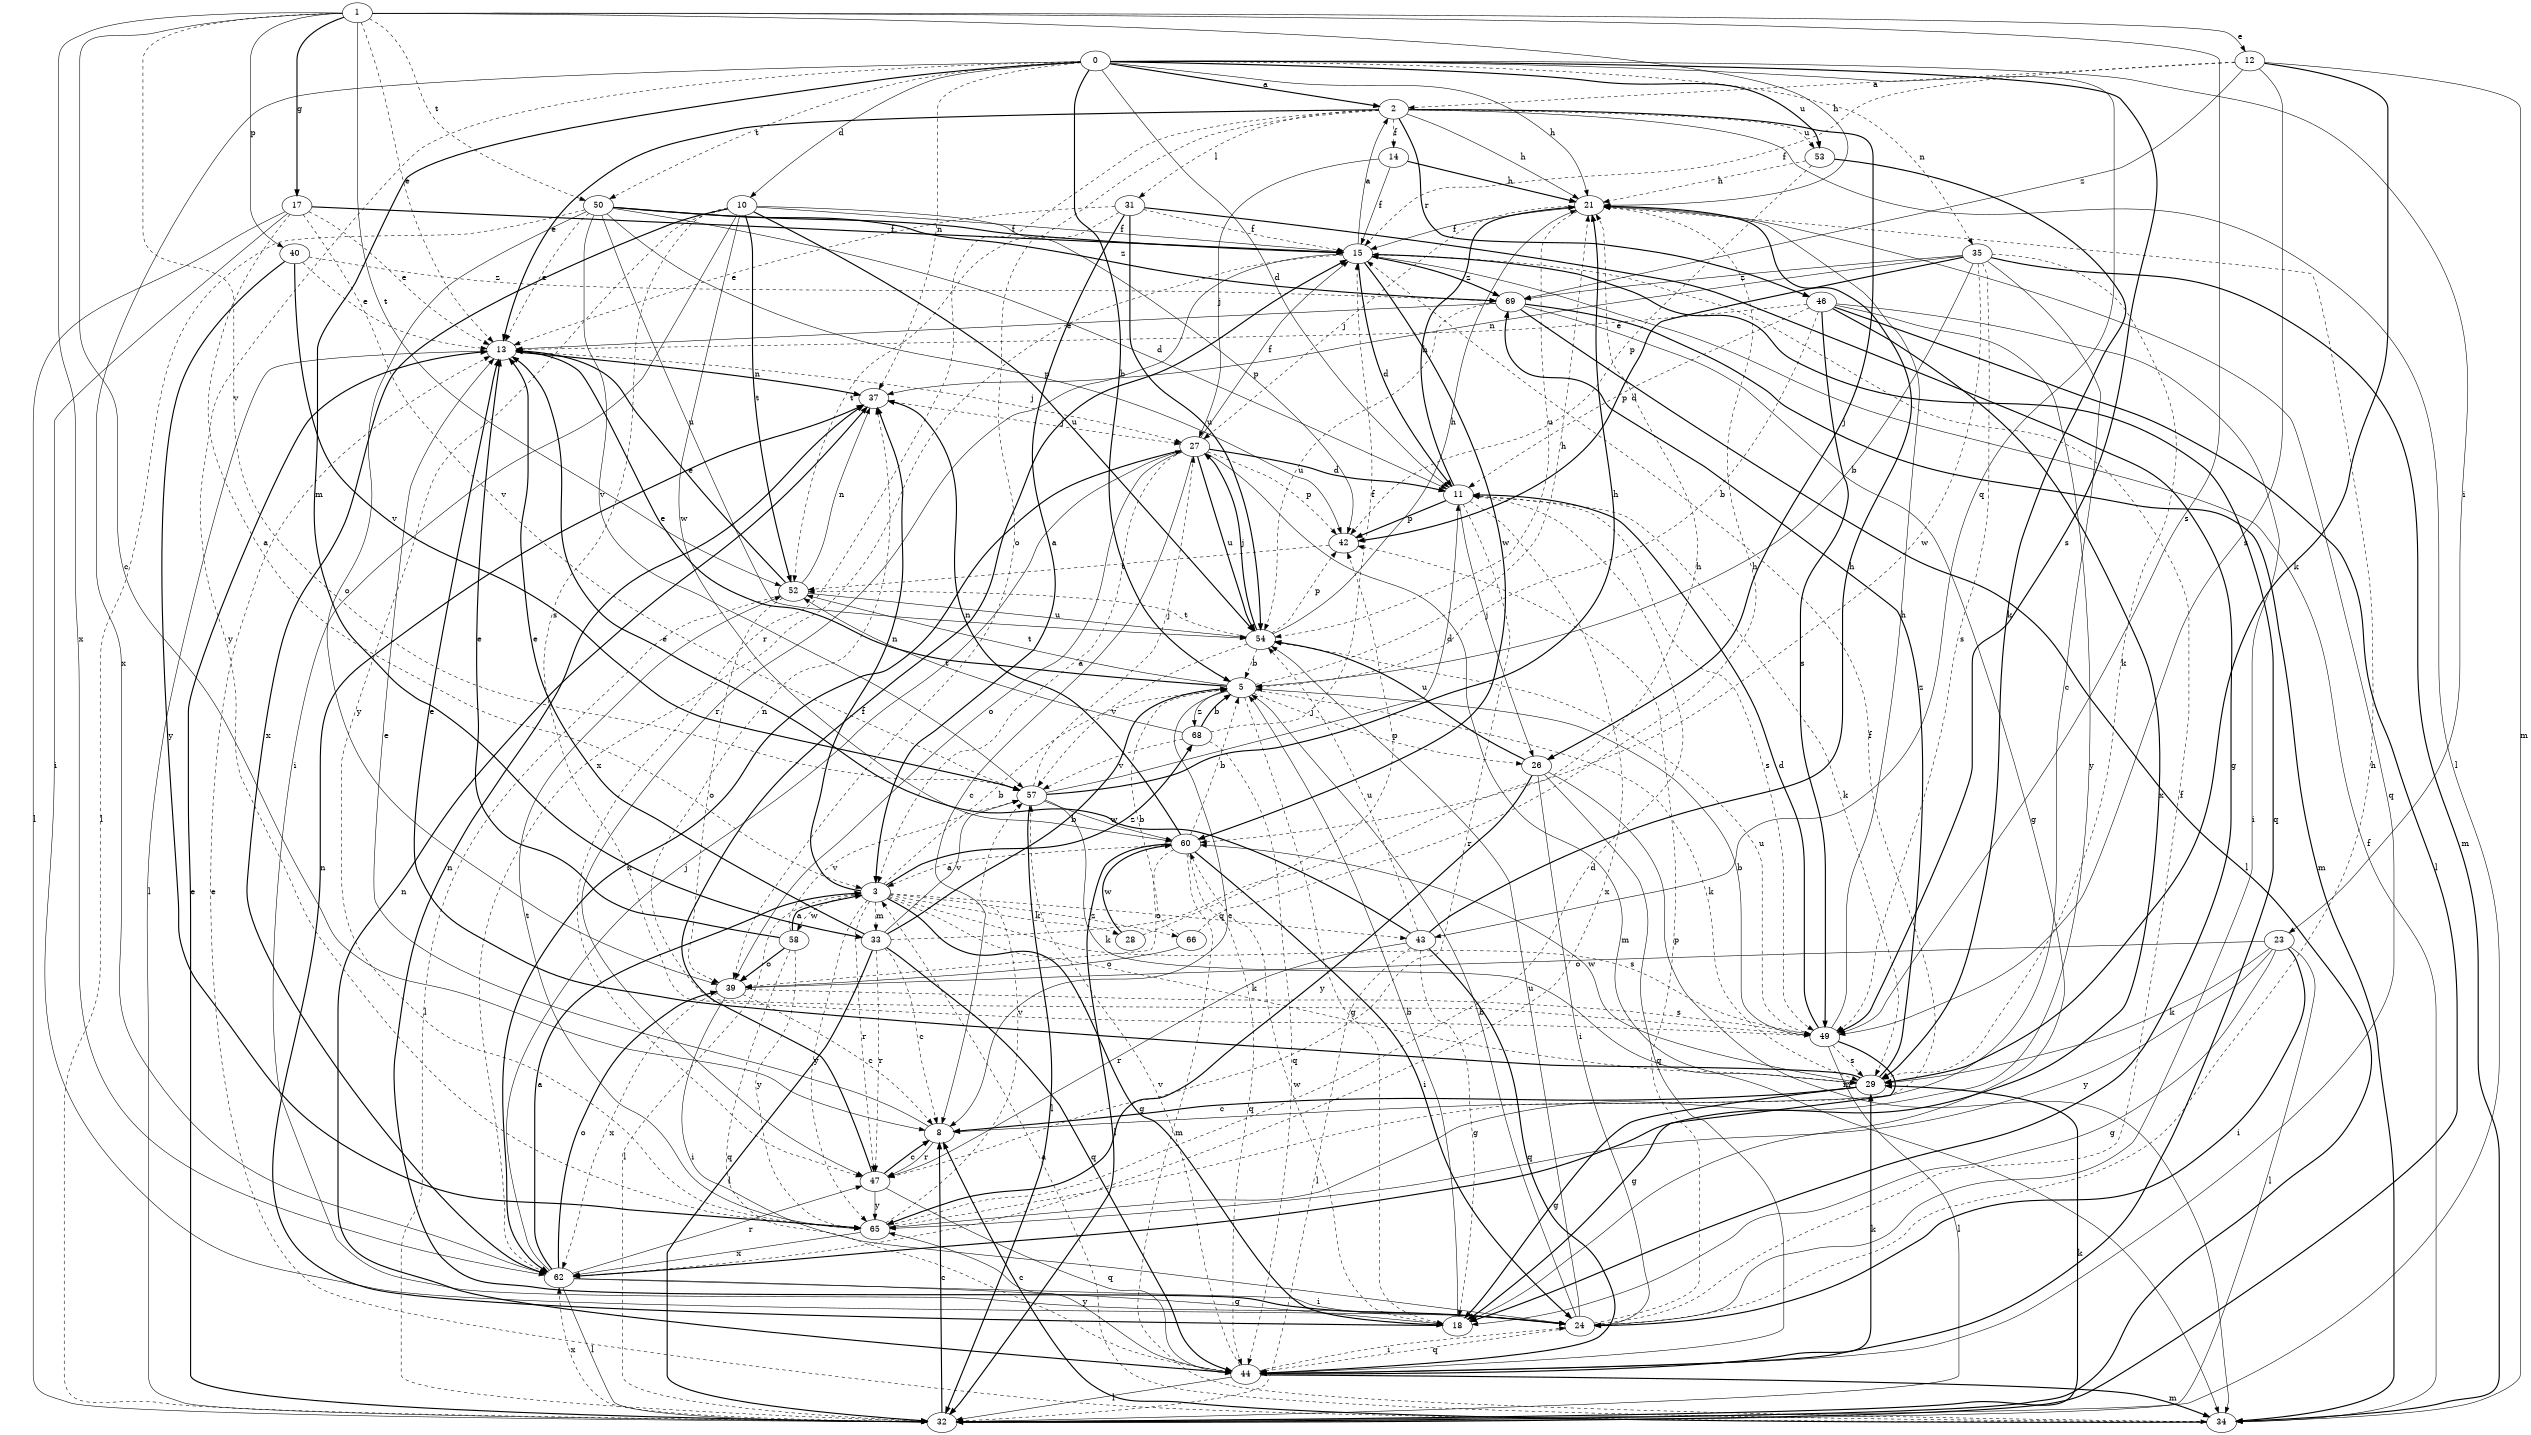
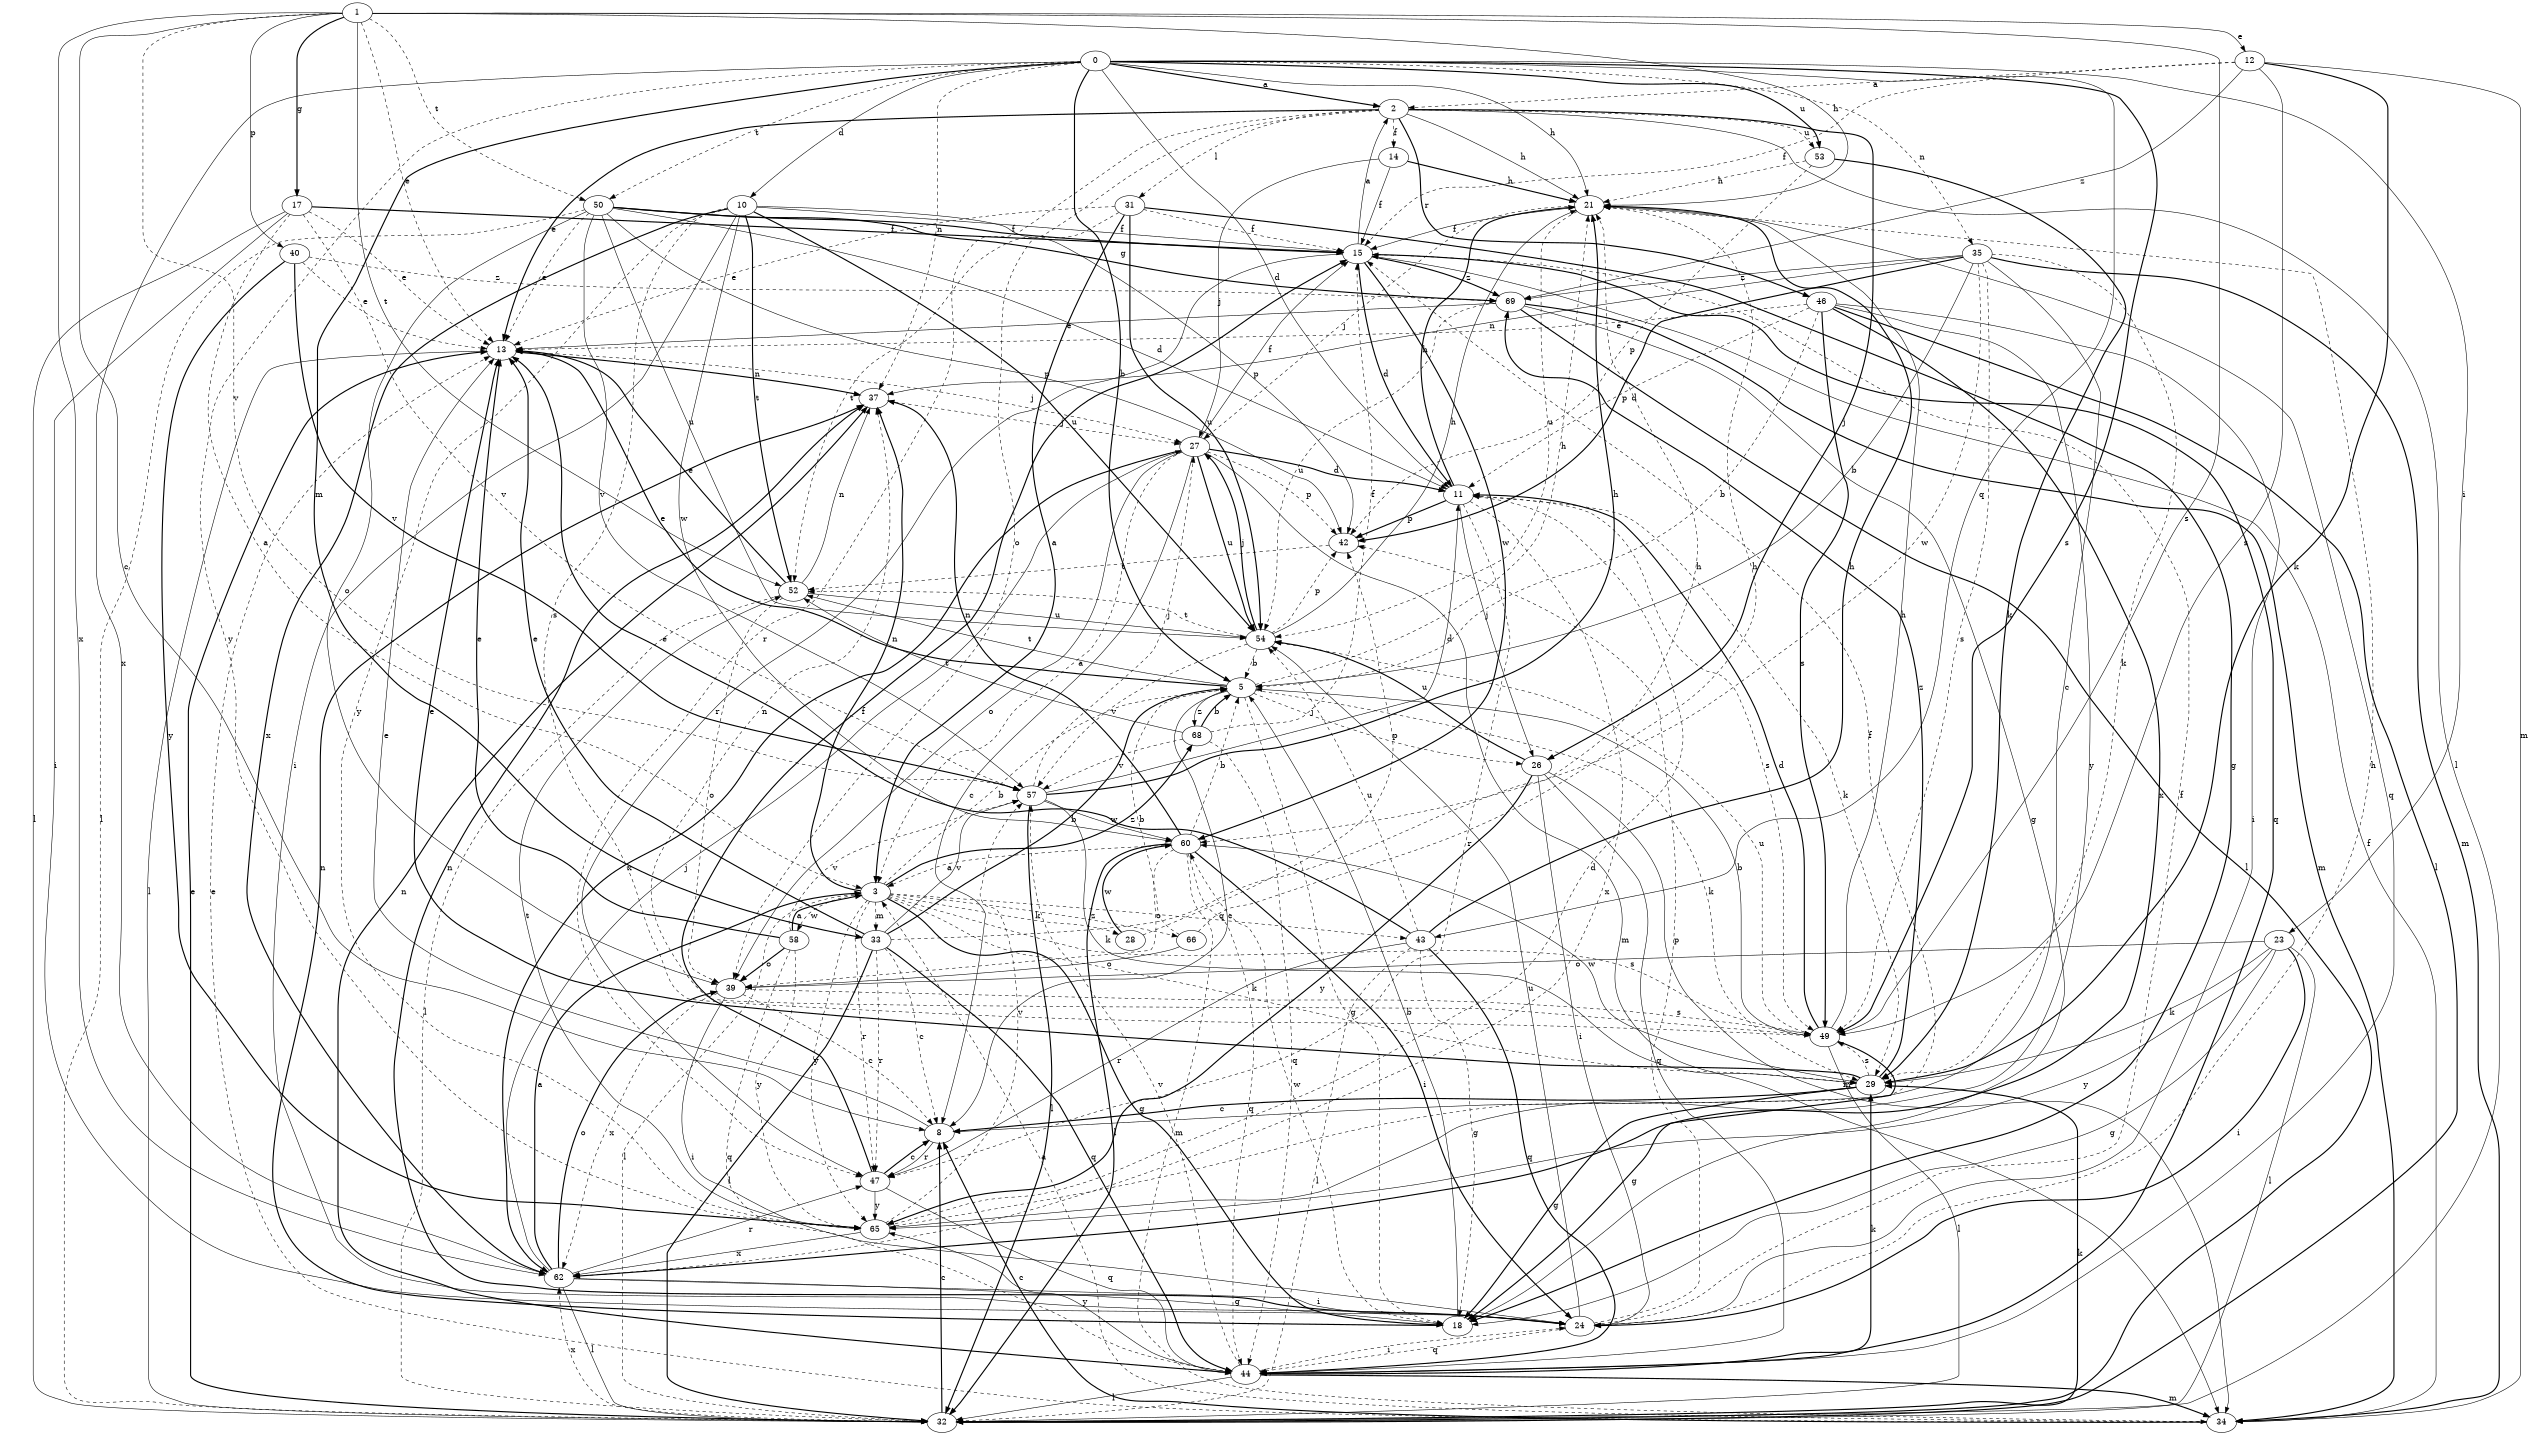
  strict digraph {
    edge [style=dashed]
    0
    2
    5
    10
    11
    21
    23
    33
    35
    37
    43
    49
    50
    53
    62
    65
    13
    14
    26
    31
    32
    39
    46
    47
    8
    52
    18
    29
    68
    15
    24
    42
    54
    60
    27
    44
    57
    34
    69
    3
    1
    12
    17
    40
    28
    58
    66
    0 -> 2 [label=a style=bold]
    0 -> 5 [label=b style=bold]
    0 -> 10 [label=d style=solid]
    0 -> 11 [label=d style=solid]
    0 -> 21 [label=h style=solid]
    0 -> 23 [label=i style=solid]
    0 -> 33 [label=m style=bold]
    0 -> 35 [label=n]
    0 -> 37 [label=n]
    0 -> 43 [label=q style=solid]
    0 -> 49 [label=s style=bold]
    0 -> 50 [label=t]
    0 -> 53 [label=u style=bold]
    0 -> 62 [label=x style=solid]
    0 -> 65 [label=y]
    2 -> 21 [label=h style=solid]
    2 -> 53 [label=u]
    2 -> 13 [label=e style=bold]
    2 -> 14 [label=f]
    2 -> 26 [label=j style=bold]
    2 -> 31 [label=l]
    2 -> 32 [label=l style=solid]
    2 -> 39 [label=o]
    2 -> 46 [label=r style=bold]
    2 -> 47 [label=r]
    5 -> 21 [label=h]
    5 -> 13 [label=e style=bold]
    5 -> 26 [label=j]
    5 -> 8 [label=c style=solid]
    5 -> 52 [label=t style=solid]
    5 -> 18 [label=g]
    5 -> 29 [label=k]
    5 -> 68 [label=z style=solid]
    10 -> 49 [label=s]
    10 -> 62 [label=x style=bold]
    10 -> 65 [label=y]
    10 -> 52 [label=t style=bold]
    10 -> 15 [label=f style=solid]
    10 -> 24 [label=i style=solid]
    10 -> 42 [label=p style=solid]
    10 -> 54 [label=u style=bold]
    10 -> 60 [label=w style=solid]
    11 -> 21 [label=h style=bold]
    11 -> 49 [label=s]
    11 -> 62 [label=x]
    11 -> 26 [label=j style=solid]
    11 -> 47 [label=r]
    11 -> 29 [label=k]
    11 -> 42 [label=p style=bold]
    21 -> 15 [label=f style=solid]
    21 -> 54 [label=u]
    21 -> 27 [label=j]
    21 -> 44 [label=q style=solid]
    23 -> 65 [label=y style=solid]
    23 -> 32 [label=l style=solid]
    23 -> 39 [label=o style=solid]
    23 -> 18 [label=g style=solid]
    23 -> 29 [label=k style=solid]
    23 -> 24 [label=i style=bold]
    33 -> 5 [label=b style=bold]
    33 -> 21 [label=h]
    33 -> 13 [label=e style=bold]
    33 -> 32 [label=l style=bold]
    33 -> 47 [label=r]
    33 -> 8 [label=c]
    33 -> 44 [label=q style=bold]
    33 -> 57 [label=v style=solid]
    35 -> 5 [label=b style=solid]
    35 -> 37 [label=n style=solid]
    35 -> 49 [label=s]
    35 -> 8 [label=c style=solid]
    35 -> 29 [label=k]
    35 -> 42 [label=p style=bold]
    35 -> 60 [label=w]
    35 -> 34 [label=m style=bold]
    35 -> 69 [label=z style=solid]
    37 -> 27 [label=j]
    43 -> 21 [label=h style=bold]
    43 -> 13 [label=e style=bold]
    43 -> 32 [label=l]
    43 -> 47 [label=r style=solid]
    43 -> 18 [label=g]
    43 -> 54 [label=u]
    43 -> 44 [label=q style=bold]
    49 -> 5 [label=b style=solid]
    49 -> 11 [label=d style=bold]
    49 -> 21 [label=h style=solid]
    49 -> 37 [label=n]
    49 -> 32 [label=l style=solid]
    49 -> 18 [label=g style=bold]
    49 -> 54 [label=u]
    50 -> 11 [label=d style=solid]
    50 -> 13 [label=e]
    50 -> 32 [label=l]
    50 -> 39 [label=o style=solid]
    50 -> 15 [label=f style=bold]
    50 -> 42 [label=p style=solid]
    50 -> 54 [label=u style=solid]
    50 -> 57 [label=v style=solid]
-   50 -> 69 [label=z style=bold]
+   50 -> 69 [label=g style=bold]
    53 -> 21 [label=h]
    53 -> 29 [label=k style=bold]
    53 -> 42 [label=p]
    62 -> 32 [label=l style=solid]
    62 -> 39 [label=o style=bold]
    62 -> 47 [label=r style=solid]
    62 -> 18 [label=g style=solid]
    62 -> 24 [label=i style=solid]
    62 -> 27 [label=j style=solid]
    62 -> 3 [label=a style=bold]
    65 -> 11 [label=d]
    65 -> 62 [label=x style=solid]
    65 -> 52 [label=t style=solid]
    65 -> 15 [label=f]
    65 -> 57 [label=v]
    13 -> 37 [label=n style=bold]
    13 -> 32 [label=l style=solid]
    13 -> 27 [label=j]
    14 -> 21 [label=h style=bold]
    14 -> 15 [label=f style=solid]
    14 -> 27 [label=j style=solid]
    26 -> 65 [label=y style=bold]
    26 -> 24 [label=i style=solid]
    26 -> 54 [label=u style=bold]
    26 -> 44 [label=q style=solid]
    26 -> 34 [label=m style=solid]
    31 -> 13 [label=e]
    31 -> 52 [label=t]
    31 -> 18 [label=g style=bold]
    31 -> 15 [label=f]
    31 -> 54 [label=u style=bold]
    31 -> 3 [label=a style=bold]
    32 -> 62 [label=x]
    32 -> 13 [label=e style=bold]
    32 -> 8 [label=c style=bold]
    32 -> 29 [label=k style=bold]
    39 -> 49 [label=s]
    39 -> 62 [label=x]
    39 -> 8 [label=c]
    39 -> 24 [label=i style=solid]
    46 -> 5 [label=b]
    46 -> 11 [label=d]
    46 -> 49 [label=s style=bold]
    46 -> 62 [label=x style=bold]
    46 -> 65 [label=y style=solid]
    46 -> 13 [label=e]
    46 -> 32 [label=l style=bold]
    46 -> 24 [label=i style=solid]
    47 -> 65 [label=y style=solid]
    47 -> 8 [label=c style=bold]
    47 -> 15 [label=f style=bold]
    47 -> 44 [label=q style=solid]
    8 -> 13 [label=e style=solid]
    8 -> 47 [label=r style=solid]
    52 -> 37 [label=n style=solid]
    52 -> 13 [label=e style=bold]
    52 -> 32 [label=l]
    52 -> 39 [label=o]
    52 -> 54 [label=u style=solid]
    18 -> 5 [label=b style=solid]
    18 -> 37 [label=n style=bold]
    18 -> 60 [label=w]
-   49 -> 29 [label=s]
+   29 -> 49 [label=s]
    29 -> 13 [label=e style=bold]
    29 -> 8 [label=c style=bold]
    29 -> 18 [label=g style=bold]
    29 -> 60 [label=w style=solid]
    29 -> 69 [label=z style=bold]
    68 -> 5 [label=b style=bold]
    68 -> 52 [label=t style=solid]
    68 -> 15 [label=f]
    68 -> 44 [label=q]
    68 -> 57 [label=v]
    15 -> 2 [label=a style=solid]
    15 -> 11 [label=d style=bold]
-   15 -> 62 [label=x]
    15 -> 47 [label=r style=solid]
    15 -> 60 [label=w style=bold]
    15 -> 44 [label=q style=bold]
    15 -> 69 [label=z style=bold]
-   24 -> 5 [label=b style=solid]
    24 -> 21 [label=h]
    24 -> 37 [label=n style=bold]
    24 -> 15 [label=f]
    24 -> 42 [label=p]
    24 -> 54 [label=u style=solid]
    24 -> 44 [label=q]
    42 -> 52 [label=t]
    54 -> 5 [label=b]
    54 -> 21 [label=h style=solid]
    54 -> 52 [label=t]
    54 -> 42 [label=p]
    54 -> 27 [label=j style=bold]
    54 -> 57 [label=v]
    60 -> 5 [label=b]
    60 -> 37 [label=n style=bold]
    60 -> 32 [label=l style=bold]
    60 -> 39 [label=o]
    60 -> 24 [label=i style=bold]
    60 -> 44 [label=q]
    60 -> 34 [label=m]
    60 -> 3 [label=a]
    27 -> 11 [label=d style=bold]
    27 -> 62 [label=x style=bold]
    27 -> 39 [label=o style=solid]
    27 -> 8 [label=c style=solid]
    27 -> 15 [label=f style=solid]
    27 -> 42 [label=p]
    27 -> 54 [label=u style=bold]
    27 -> 34 [label=m style=solid]
    27 -> 3 [label=a]
    44 -> 37 [label=n style=bold]
    44 -> 65 [label=y style=solid]
    44 -> 32 [label=l style=solid]
    44 -> 29 [label=k style=bold]
    44 -> 24 [label=i]
    44 -> 57 [label=v]
    44 -> 34 [label=m style=bold]
    57 -> 11 [label=d style=solid]
    57 -> 21 [label=h style=bold]
    57 -> 32 [label=l style=bold]
    57 -> 29 [label=k style=solid]
    57 -> 60 [label=w style=solid]
    57 -> 27 [label=j]
    34 -> 13 [label=e]
    34 -> 8 [label=c style=bold]
    34 -> 15 [label=f style=solid]
    34 -> 3 [label=a]
    69 -> 13 [label=e style=solid]
    69 -> 32 [label=l style=bold]
    69 -> 18 [label=g style=solid]
    69 -> 54 [label=u]
    69 -> 34 [label=m style=bold]
    3 -> 5 [label=b]
    3 -> 33 [label=m]
    3 -> 37 [label=n style=bold]
    3 -> 43 [label=q]
    3 -> 49 [label=s]
    3 -> 65 [label=y]
    3 -> 32 [label=l]
    3 -> 47 [label=r]
    3 -> 18 [label=g style=bold]
    3 -> 29 [label=k]
    3 -> 68 [label=z style=bold]
    3 -> 28 [label=k]
    3 -> 58 [label=w]
    3 -> 66 [label=z]
    1 -> 21 [label=h style=solid]
    1 -> 49 [label=s style=solid]
    1 -> 50 [label=t]
    1 -> 62 [label=x style=solid]
    1 -> 13 [label=e]
    1 -> 8 [label=c style=solid]
    1 -> 52 [label=t style=solid]
    1 -> 57 [label=v]
    1 -> 12 [label=e style=solid]
    1 -> 17 [label=g style=bold]
    1 -> 40 [label=p style=solid]
    12 -> 2 [label=a]
    12 -> 49 [label=s style=solid]
    12 -> 29 [label=k style=bold]
    12 -> 15 [label=f]
    12 -> 34 [label=m style=solid]
    12 -> 69 [label=z style=solid]
    17 -> 13 [label=e]
    17 -> 32 [label=l style=solid]
    17 -> 15 [label=f style=bold]
    17 -> 24 [label=i style=solid]
    17 -> 57 [label=v]
    17 -> 3 [label=a]
    40 -> 65 [label=y style=bold]
    40 -> 13 [label=e]
    40 -> 57 [label=v style=bold]
    40 -> 69 [label=z]
    28 -> 42 [label=p]
    28 -> 60 [label=w style=bold]
    58 -> 65 [label=y]
    58 -> 13 [label=e style=bold]
    58 -> 39 [label=o style=bold]
    58 -> 44 [label=q]
    58 -> 57 [label=v]
    58 -> 3 [label=a style=bold]
    66 -> 5 [label=b]
    66 -> 21 [label=h]
    66 -> 39 [label=o style=solid]
  }
